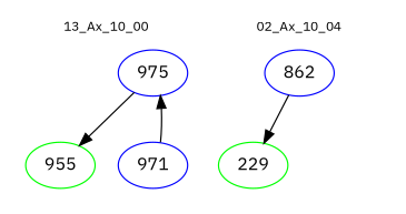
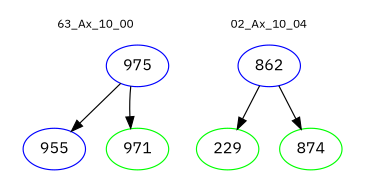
  digraph {
    fontname="IBM Plex Sans"
    node [color=green fontname="IBM Plex Sans"]
    edge [color=black fontname="IBM Plex Sans"]
    n1 [color=blue label=975]
-   n2 [label=955]
-   n3 [color=blue label=971]
+   n2 [color=blue label=955]
+   n3 [label=971]
    n4 [color=blue label=862]
    n5 [label=229]
+   n6 [label=874]
    subgraph cluster_1 {
      color=white
      fontsize=10
-     label="13_Ax_10_00"
+     label="63_Ax_10_00"
      n1
      n2
      n3
    }
    subgraph cluster_2 {
      color=white
      fontsize=10
      label="02_Ax_10_04"
      n4
      n5
+     n6
    }
    n1 -> n2
-   n3 -> n1
+   n1 -> n3
    n4 -> n5
+   n4 -> n6
  }
